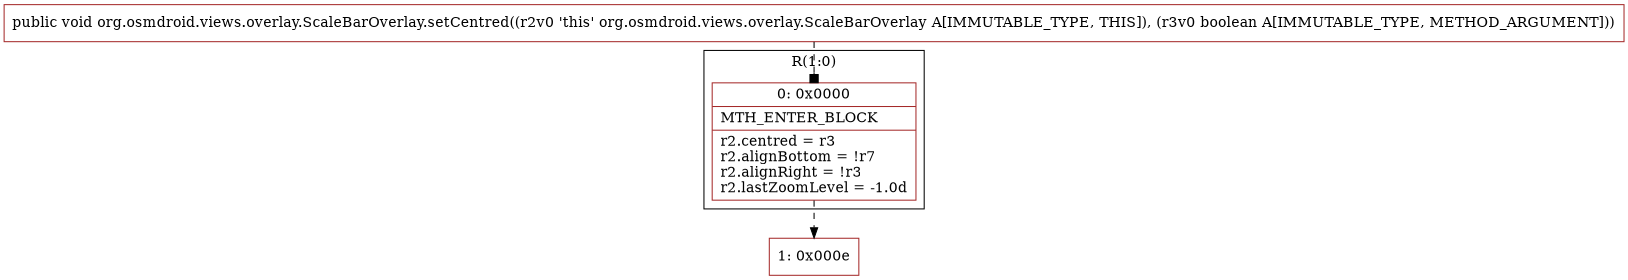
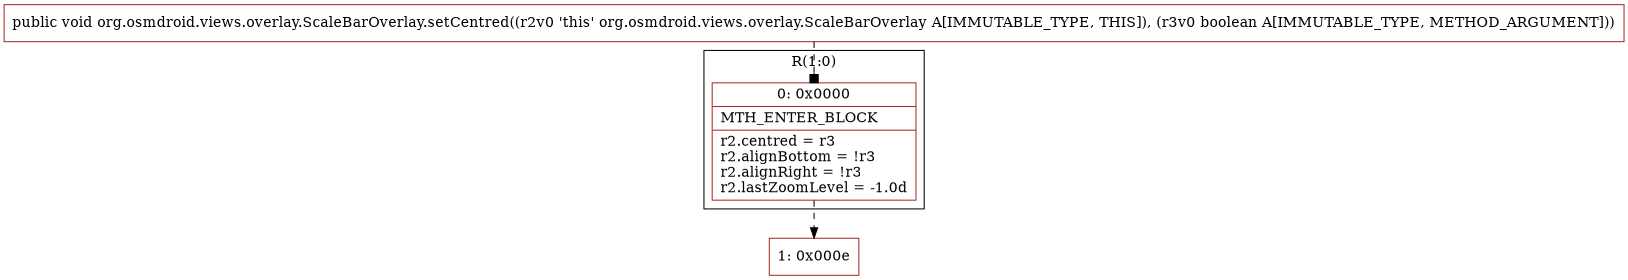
  digraph {
    node [color=brown shape=record]
    edge [style=dashed]
-   n1 [label="{0\:\ 0x0000|MTH_ENTER_BLOCK\l|r2.centred = r3\lr2.alignBottom = !r7\lr2.alignRight = !r3\lr2.lastZoomLevel = \-1.0d\l}"]
+   n1 [label="{0\:\ 0x0000|MTH_ENTER_BLOCK\l|r2.centred = r3\lr2.alignBottom = !r3\lr2.alignRight = !r3\lr2.lastZoomLevel = \-1.0d\l}"]
    n2 [label="{1\:\ 0x000e}"]
    n3 [label="{public void org.osmdroid.views.overlay.ScaleBarOverlay.setCentred((r2v0 'this' org.osmdroid.views.overlay.ScaleBarOverlay A[IMMUTABLE_TYPE, THIS]), (r3v0 boolean A[IMMUTABLE_TYPE, METHOD_ARGUMENT])) }"]
    subgraph cluster_1 {
      label="R(1:0)"
      n1
    }
    n1 -> n2 [arrowhead=normal]
    n3 -> n1 [arrowhead=box]
  }
